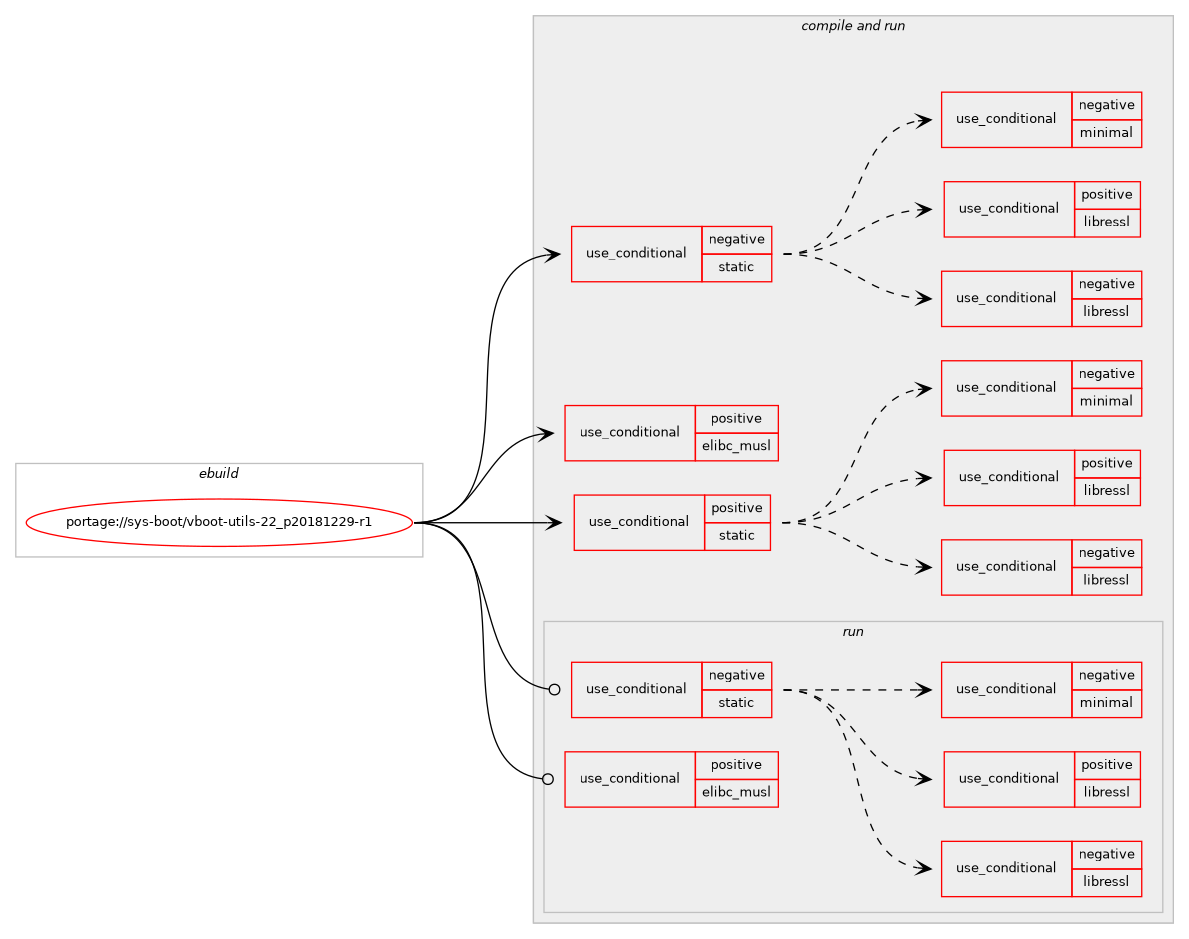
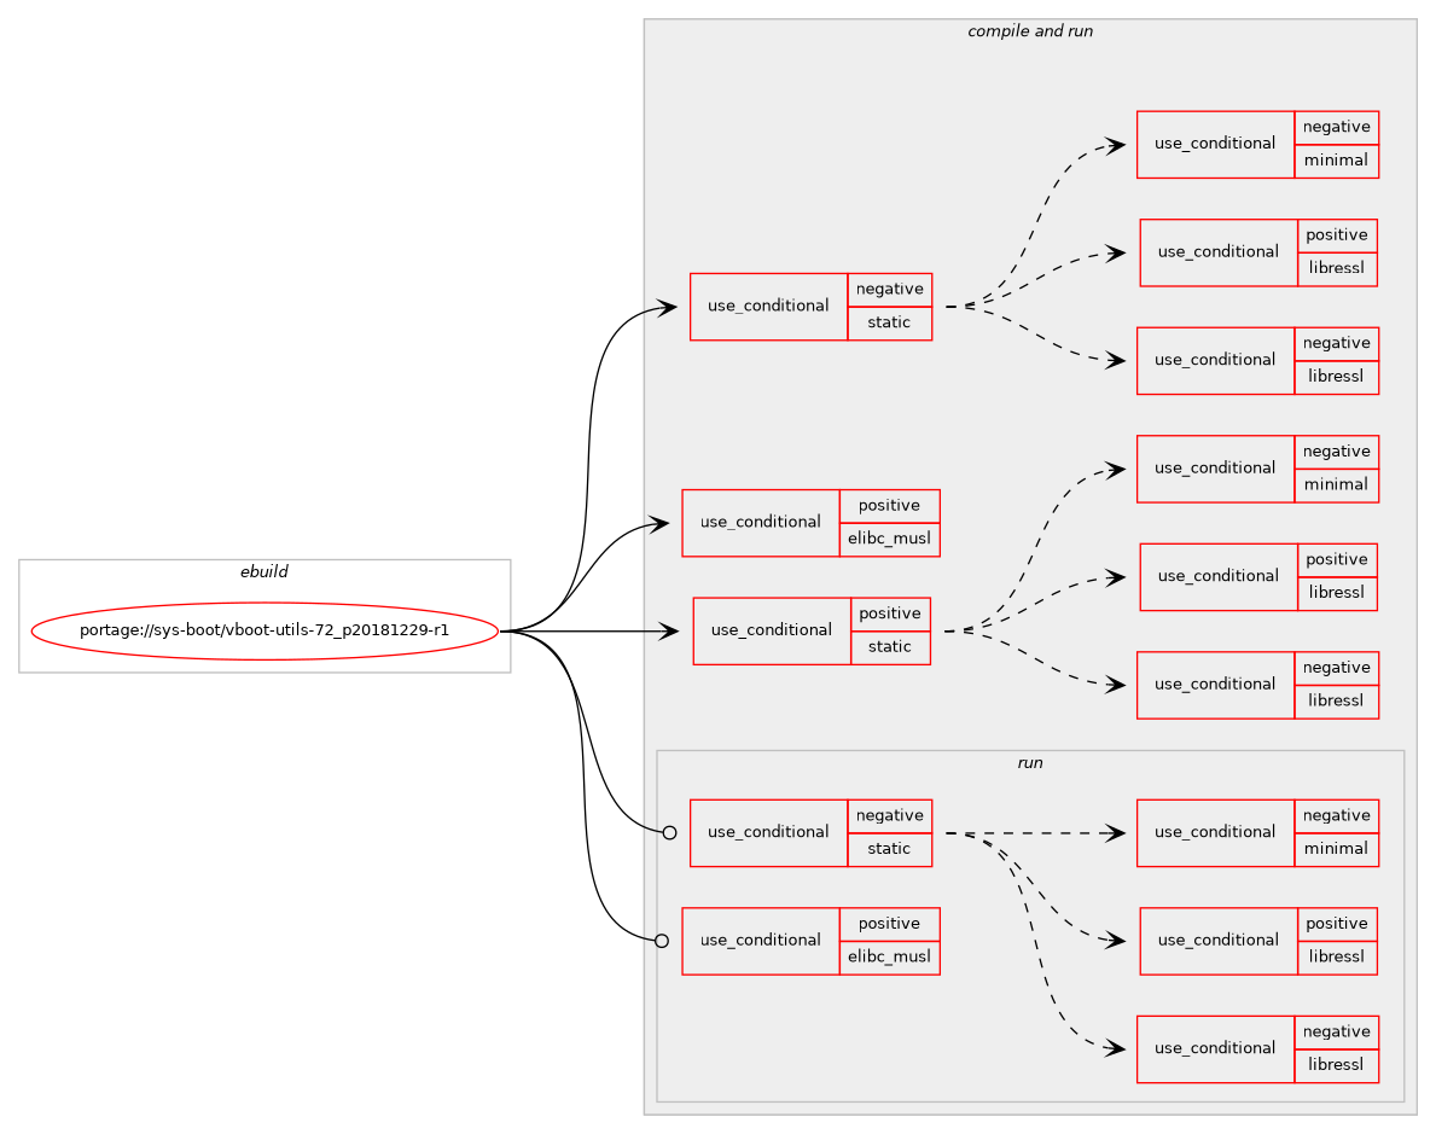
  digraph {
    compound=true
    concentrate=true
    fontname=Helvetica
    fontsize=10
    newrank=true
    rankdir=LR
    ranksep=1.5
    node [color=red fontname=Helvetica fontsize=10 shape=none]
    edge [arrowhead=vee headport=w style=dashed tailport=e weight=20]
-   n1 [label="portage://sys-boot/vboot-utils-22_p20181229-r1" width=4 shape=""]
+   n1 [label="portage://sys-boot/vboot-utils-72_p20181229-r1" width=4 shape=""]
    n2 [label=<<TABLE BORDER="0" CELLBORDER="1" CELLSPACING="0" CELLPADDING="4"><TR><TD ROWSPAN="3" CELLPADDING="10">use_conditional</TD></TR><TR><TD>negative</TD></TR><TR><TD>libressl</TD></TR></TABLE>>]
    n3 [label=<<TABLE BORDER="0" CELLBORDER="1" CELLSPACING="0" CELLPADDING="4"><TR><TD ROWSPAN="3" CELLPADDING="10">use_conditional</TD></TR><TR><TD>positive</TD></TR><TR><TD>libressl</TD></TR></TABLE>>]
    n4 [label=<<TABLE BORDER="0" CELLBORDER="1" CELLSPACING="0" CELLPADDING="4"><TR><TD ROWSPAN="3" CELLPADDING="10">use_conditional</TD></TR><TR><TD>negative</TD></TR><TR><TD>minimal</TD></TR></TABLE>>]
    n5 [label=<<TABLE BORDER="0" CELLBORDER="1" CELLSPACING="0" CELLPADDING="4"><TR><TD ROWSPAN="3" CELLPADDING="10">use_conditional</TD></TR><TR><TD>negative</TD></TR><TR><TD>static</TD></TR></TABLE>>]
    n6 [label=<<TABLE BORDER="0" CELLBORDER="1" CELLSPACING="0" CELLPADDING="4"><TR><TD ROWSPAN="3" CELLPADDING="10">use_conditional</TD></TR><TR><TD>positive</TD></TR><TR><TD>elibc_musl</TD></TR></TABLE>>]
    n7 [label=<<TABLE BORDER="0" CELLBORDER="1" CELLSPACING="0" CELLPADDING="4"><TR><TD ROWSPAN="3" CELLPADDING="10">use_conditional</TD></TR><TR><TD>negative</TD></TR><TR><TD>libressl</TD></TR></TABLE>>]
    n8 [label=<<TABLE BORDER="0" CELLBORDER="1" CELLSPACING="0" CELLPADDING="4"><TR><TD ROWSPAN="3" CELLPADDING="10">use_conditional</TD></TR><TR><TD>positive</TD></TR><TR><TD>libressl</TD></TR></TABLE>>]
    n9 [label=<<TABLE BORDER="0" CELLBORDER="1" CELLSPACING="0" CELLPADDING="4"><TR><TD ROWSPAN="3" CELLPADDING="10">use_conditional</TD></TR><TR><TD>negative</TD></TR><TR><TD>minimal</TD></TR></TABLE>>]
    n10 [label=<<TABLE BORDER="0" CELLBORDER="1" CELLSPACING="0" CELLPADDING="4"><TR><TD ROWSPAN="3" CELLPADDING="10">use_conditional</TD></TR><TR><TD>positive</TD></TR><TR><TD>static</TD></TR></TABLE>>]
    n11 [label=<<TABLE BORDER="0" CELLBORDER="1" CELLSPACING="0" CELLPADDING="4"><TR><TD ROWSPAN="3" CELLPADDING="10">use_conditional</TD></TR><TR><TD>negative</TD></TR><TR><TD>libressl</TD></TR></TABLE>>]
    n12 [label=<<TABLE BORDER="0" CELLBORDER="1" CELLSPACING="0" CELLPADDING="4"><TR><TD ROWSPAN="3" CELLPADDING="10">use_conditional</TD></TR><TR><TD>positive</TD></TR><TR><TD>libressl</TD></TR></TABLE>>]
    n13 [label=<<TABLE BORDER="0" CELLBORDER="1" CELLSPACING="0" CELLPADDING="4"><TR><TD ROWSPAN="3" CELLPADDING="10">use_conditional</TD></TR><TR><TD>negative</TD></TR><TR><TD>minimal</TD></TR></TABLE>>]
    n14 [label=<<TABLE BORDER="0" CELLBORDER="1" CELLSPACING="0" CELLPADDING="4"><TR><TD ROWSPAN="3" CELLPADDING="10">use_conditional</TD></TR><TR><TD>negative</TD></TR><TR><TD>static</TD></TR></TABLE>>]
    n15 [label=<<TABLE BORDER="0" CELLBORDER="1" CELLSPACING="0" CELLPADDING="4"><TR><TD ROWSPAN="3" CELLPADDING="10">use_conditional</TD></TR><TR><TD>positive</TD></TR><TR><TD>elibc_musl</TD></TR></TABLE>>]
    subgraph cluster_1 {
      color=gray
      label=<<i>ebuild</i>>
      rank=same
      n1
    }
    subgraph cluster_2 {
      color=gray
      label=<<i>dependencies</i>>
      subgraph cluster_3 {
        color=gray
        fillcolor="#eeeeee"
        label=<<i>compile</i>>
        style=filled
        subgraph sub_4 {
          color=gray
          fillcolor="#eeeeee"
          label=<<i>compile</i>>
          style=filled
          n5
          subgraph sub_5 {
            color=gray
            fillcolor="#eeeeee"
            label=<<i>compile</i>>
            style=filled
            n2
          }
          subgraph sub_6 {
            color=gray
            fillcolor="#eeeeee"
            label=<<i>compile</i>>
            style=filled
            n3
          }
          subgraph sub_7 {
            color=gray
            fillcolor="#eeeeee"
            label=<<i>compile</i>>
            style=filled
            n4
          }
        }
        subgraph sub_8 {
          color=gray
          fillcolor="#eeeeee"
          label=<<i>compile</i>>
          style=filled
          n6
        }
        subgraph sub_9 {
          color=gray
          fillcolor="#eeeeee"
          label=<<i>compile</i>>
          style=filled
          n10
          subgraph sub_10 {
            color=gray
            fillcolor="#eeeeee"
            label=<<i>compile</i>>
            style=filled
            n7
          }
          subgraph sub_11 {
            color=gray
            fillcolor="#eeeeee"
            label=<<i>compile</i>>
            style=filled
            n8
          }
          subgraph sub_12 {
            color=gray
            fillcolor="#eeeeee"
            label=<<i>compile</i>>
            style=filled
            n9
          }
        }
      }
      subgraph cluster_13 {
        color=gray
        fillcolor="#eeeeee"
        label=<<i>compile and run</i>>
        style=filled
      }
      subgraph cluster_14 {
        color=gray
        fillcolor="#eeeeee"
        label=<<i>run</i>>
        style=filled
        subgraph sub_15 {
          color=gray
          fillcolor="#eeeeee"
          label=<<i>run</i>>
          style=filled
          n14
          subgraph sub_16 {
            color=gray
            fillcolor="#eeeeee"
            label=<<i>run</i>>
            style=filled
            n11
          }
          subgraph sub_17 {
            color=gray
            fillcolor="#eeeeee"
            label=<<i>run</i>>
            style=filled
            n12
          }
          subgraph sub_18 {
            color=gray
            fillcolor="#eeeeee"
            label=<<i>run</i>>
            style=filled
            n13
          }
        }
        subgraph sub_19 {
          color=gray
          fillcolor="#eeeeee"
          label=<<i>run</i>>
          style=filled
          n15
        }
      }
    }
    subgraph cluster_20 {
      color=gray
      label=<<i>candidates</i>>
      rank=same
    }
    n1 -> n5 [style=solid]
    n1 -> n6 [style=solid]
    n1 -> n10 [style=solid]
    n1 -> n14 [arrowhead=odot style=solid]
    n1 -> n15 [arrowhead=odot style=solid]
    n5 -> n2
    n5 -> n3
    n5 -> n4
    n10 -> n7
    n10 -> n8
    n10 -> n9
    n14 -> n11
    n14 -> n12
    n14 -> n13
  }
